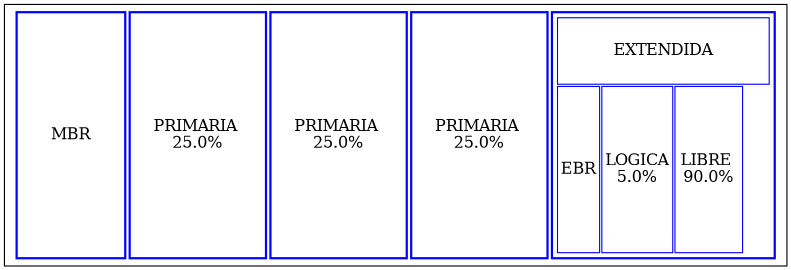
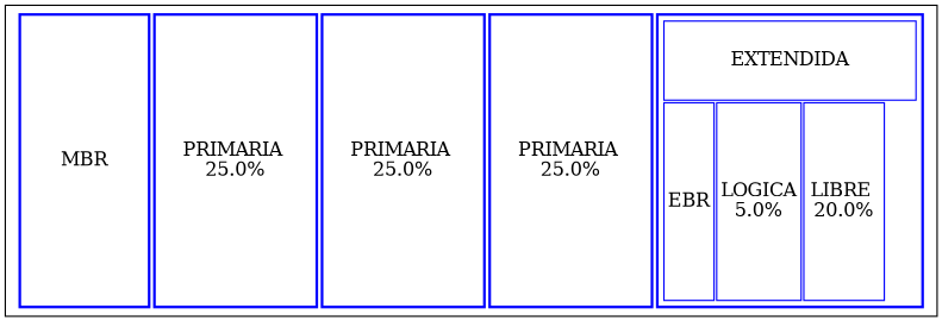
  digraph {
-   n1 [label=< <table border='0' cellborder='2' width='600' height="200" color='blue'> <tr> <td height='200' width='100'> MBR </td> <td height='200' width='125.0'>PRIMARIA <br/>25.0%</td> <td height='200' width='125.0'>PRIMARIA <br/>25.0%</td> <td height='200' width='125.0'>PRIMARIA <br/>25.0%</td> <td  height='200' width='25.0'>      <table border='0'  height='200' WIDTH='25.0' cellborder='1'> <tr><td height='60' colspan='15'>EXTENDIDA</td>  </tr>  <tr> <td height='140'>EBR</td> <td height='140'>LOGICA<br/>5.0%</td> <td height='150'>LIBRE <br/> 90.0% </td> </tr>  </table>  </td> </tr>   </table>  > shape=box]
+   n1 [label=< <table border='0' cellborder='2' width='600' height="200" color='blue'> <tr> <td height='200' width='100'> MBR </td> <td height='200' width='125.0'>PRIMARIA <br/>25.0%</td> <td height='200' width='125.0'>PRIMARIA <br/>25.0%</td> <td height='200' width='125.0'>PRIMARIA <br/>25.0%</td> <td  height='200' width='25.0'>      <table border='0'  height='200' WIDTH='25.0' cellborder='1'> <tr><td height='60' colspan='15'>EXTENDIDA</td>  </tr>  <tr> <td height='140'>EBR</td> <td height='140'>LOGICA<br/>5.0%</td> <td height='150'>LIBRE <br/> 20.0% </td> </tr>  </table>  </td> </tr>   </table>  > shape=box]
  }
